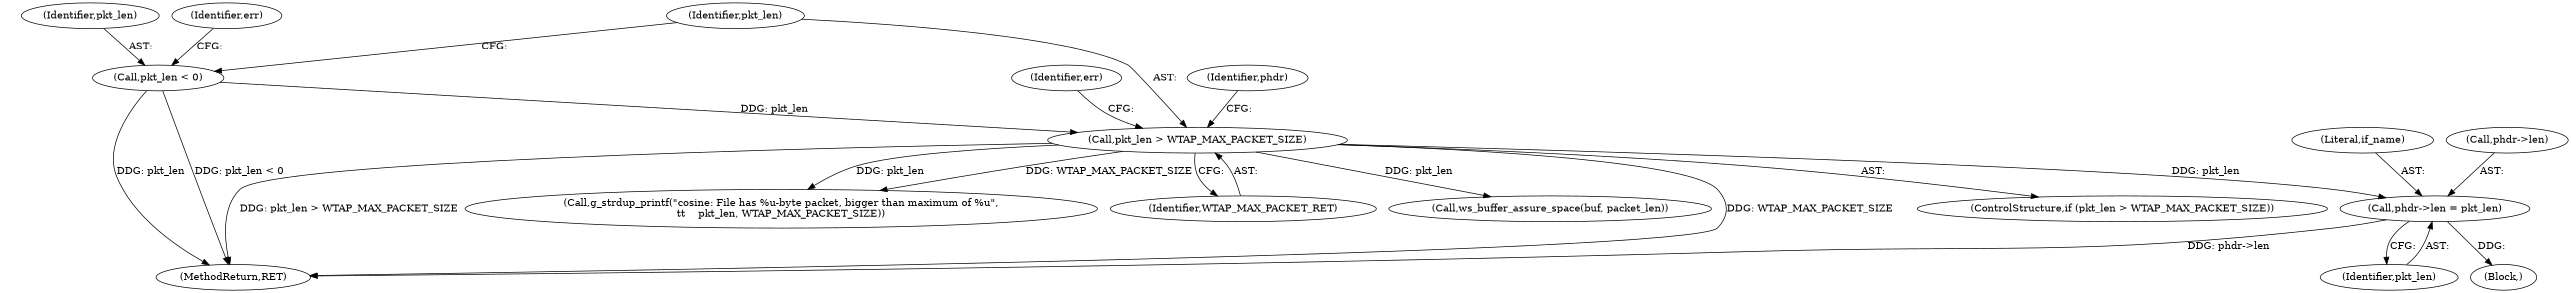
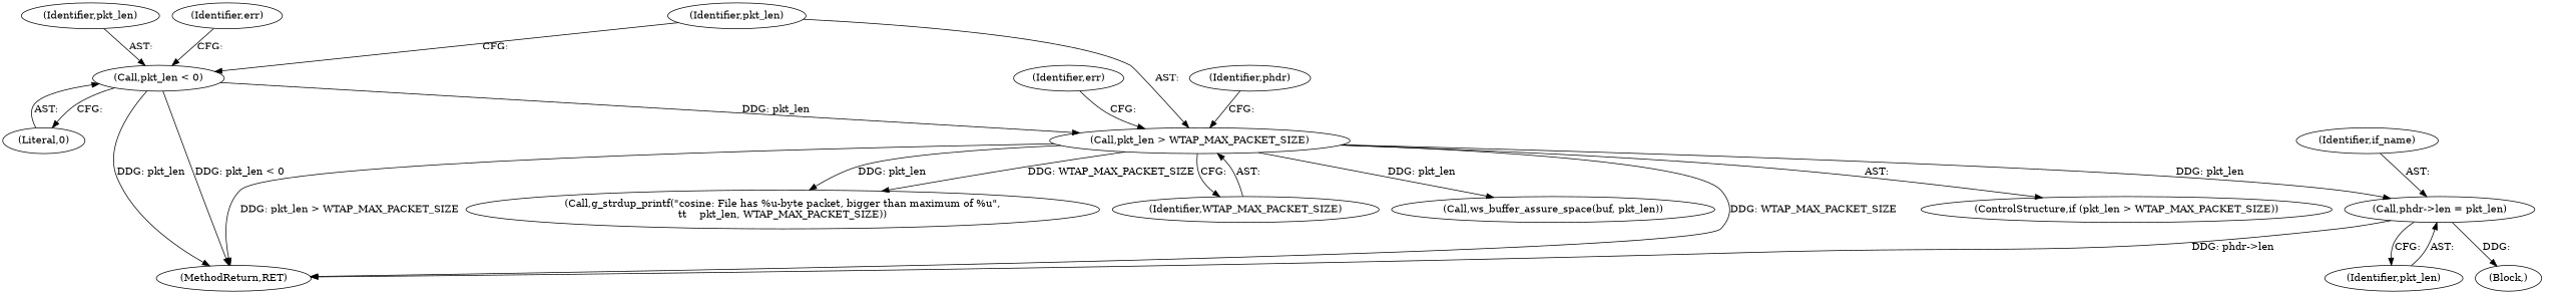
  digraph {
    n1 [label="(Call,phdr->len = pkt_len)"]
    n2 [label="(Identifier,pkt_len)"]
    n3 [label="(MethodReturn,RET)"]
    n4 [label="(Block,)"]
    n5 [label="(Call,pkt_len > WTAP_MAX_PACKET_SIZE)"]
    n6 [label="(ControlStructure,if (pkt_len > WTAP_MAX_PACKET_SIZE))"]
    n7 [label="(Call,g_strdup_printf(\"cosine: File has %u-byte packet, bigger than maximum of %u\",\n\t\t    pkt_len, WTAP_MAX_PACKET_SIZE))"]
-   n8 [label="(Identifier,WTAP_MAX_PACKET_RET)"]
-   n9 [label="(Call,ws_buffer_assure_space(buf, packet_len))"]
+   n8 [label="(Identifier,WTAP_MAX_PACKET_SIZE)"]
+   n9 [label="(Call,ws_buffer_assure_space(buf, pkt_len))"]
    n10 [label="(Call,pkt_len < 0)"]
-   n12 [label="(Literal,if_name)"]
+   n11 [label="(Literal,0)"]
+   n12 [label="(Identifier,if_name)"]
    n13 [label="(Identifier,phdr)"]
    n14 [label="(Identifier,pkt_len)"]
    n15 [label="(Identifier,pkt_len)"]
    n16 [label="(Identifier,err)"]
-   n17 [label="(Call,phdr->len)"]
    n18 [label="(Identifier,err)"]
    n1 -> n2 [label="CFG: "]
    n1 -> n3 [label="DDG: phdr->len"]
    n1 -> n4 [label="DDG: "]
    n2 -> n1 [label="AST: "]
    n5 -> n1 [label="DDG: pkt_len"]
    n5 -> n3 [label="DDG: WTAP_MAX_PACKET_SIZE"]
    n5 -> n3 [label="DDG: pkt_len > WTAP_MAX_PACKET_SIZE"]
    n5 -> n6 [label="AST: "]
    n5 -> n7 [label="DDG: pkt_len"]
    n5 -> n7 [label="DDG: WTAP_MAX_PACKET_SIZE"]
    n5 -> n8 [label="CFG: "]
    n5 -> n9 [label="DDG: pkt_len"]
    n8 -> n5 [label="AST: "]
    n10 -> n3 [label="DDG: pkt_len"]
    n10 -> n3 [label="DDG: pkt_len < 0"]
    n10 -> n5 [label="DDG: pkt_len"]
+   n10 -> n11 [label="CFG: "]
+   n11 -> n10 [label="AST: "]
    n12 -> n1 [label="AST: "]
    n13 -> n5 [label="CFG: "]
    n14 -> n10 [label="AST: "]
    n15 -> n5 [label="AST: "]
    n15 -> n10 [label="CFG: "]
    n16 -> n10 [label="CFG: "]
-   n17 -> n1 [label="AST: "]
    n18 -> n5 [label="CFG: "]
  }
